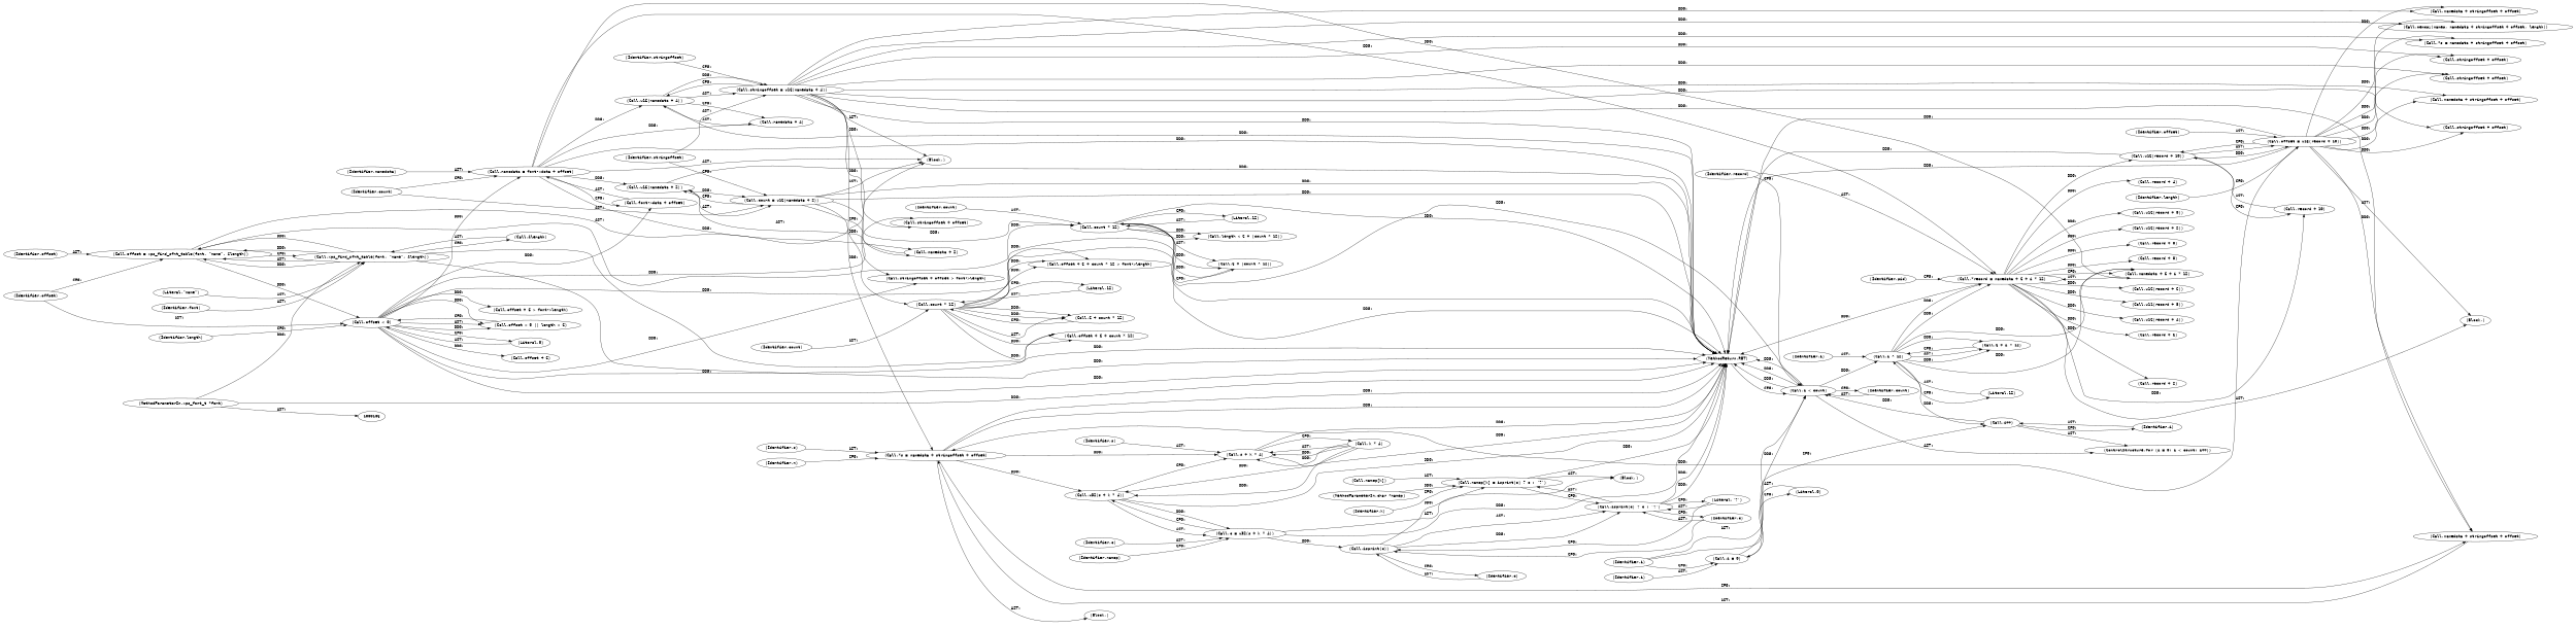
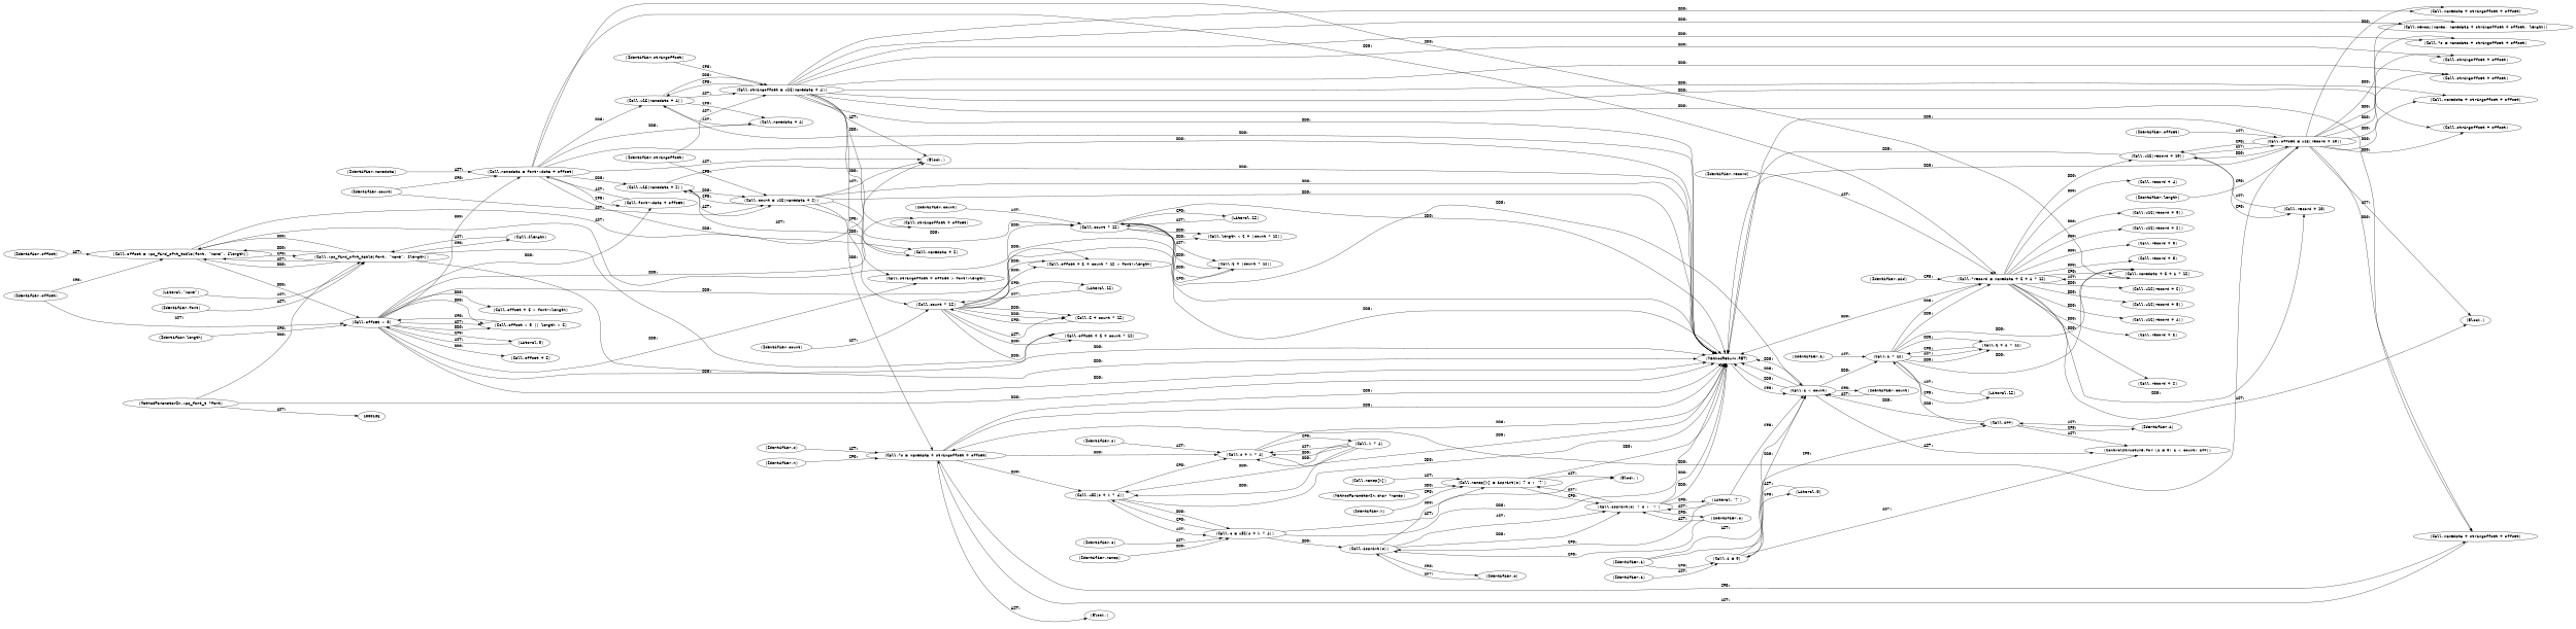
  digraph {
    fontname="DejaVu Sans Mono"
    rankdir=LR
    node [fontname="DejaVu Sans Mono"]
    edge [fontname="DejaVu Sans Mono"]
    n1 [label="(Call,*s = namedata + stringoffset + offset)"]
    n2 [label="(Call,u32(s + k * 4))"]
    n3 [label="(Call,s + k * 4)"]
    n4 [label="(Block,)"]
    n5 [label="(Call,namedata + stringoffset + offset)"]
    n6 [label="(MethodReturn,RET)"]
    n7 [label="(Call,c = u32(s + k * 4))"]
    n8 [label="(Call,k * 4)"]
    n9 [label="(Call,i < count)"]
    n10 [label="(Call,stringoffset = u16(namedata + 4))"]
    n11 [label="(Call,u16(namedata + 4))"]
    n12 [label="(Call,memcpy(namep, namedata + stringoffset + offset, length))"]
    n13 [label="(Call,namedata + stringoffset + offset)"]
    n14 [label="(Call,stringoffset + offset)"]
    n15 [label="(Call,stringoffset + offset > font->length)"]
    n16 [label="(Call,namedata + stringoffset + offset)"]
    n17 [label="(Call,stringoffset + offset)"]
    n18 [label="(Call,*s = namedata + stringoffset + offset)"]
    n19 [label="(Block,)"]
    n20 [label="(Call,stringoffset + offset)"]
    n21 [label="(Call,stringoffset + offset)"]
    n22 [label="(Call,namedata + 4)"]
    n23 [label="(Call,namedata = font->data + offset)"]
    n24 [label="(Call,*record = namedata + 6 + i * 12)"]
    n25 [label="(Call,u16(namedata + 2))"]
    n26 [label="(Call,namedata + 6 + i * 12)"]
    n27 [label="(Call,namedata + 2)"]
    n28 [label="(Call,font->data + offset)"]
    n29 [label="(Call,u16(record + 10))"]
    n30 [label="(Block,)"]
    n31 [label="(Call,record + 10)"]
    n32 [label="(Call,u16(record + 6))"]
-   n33 [label="(Call,u11(record + 8))"]
+   n33 [label="(Call,u16(record + 8))"]
    n34 [label="(Call,u16(record + 4))"]
    n35 [label="(Call,record + 6)"]
    n36 [label="(Call,record + 2)"]
    n37 [label="(Call,record + 4)"]
    n38 [label="(Call,u16(record + 0))"]
    n39 [label="(Call,u16(record + 2))"]
    n40 [label="(Call,record + 0)"]
    n41 [label="(Call,record + 8)"]
    n42 [label="(Call,count = u16(namedata + 2))"]
    n43 [label="(Call,offset < 0)"]
    n44 [label="(Call,offset + 6)"]
    n45 [label="(Call,offset + 6 > font->length)"]
    n46 [label="(Call,offset < 0 || length < 6)"]
    n47 [label="(Call,offset + 6 + count * 12)"]
    n48 [label="(Call,offset + 6 + count * 12 > font->length)"]
    n49 [label="(Literal,0)"]
    n50 [label="(Call,offset = xps_find_sfnt_table(font, \"name\", &length))"]
    n51 [label="(Call,xps_find_sfnt_table(font, \"name\", &length))"]
    n52 [label="(Call,&length)"]
    n53 [label="(MethodParameterIn,xps_font_t *font)"]
    1000106
    n55 [label="(Call,offset = u16(record + 10))"]
    n56 [label="(Call,i * 12)"]
    n57 [label="(Call,i++)"]
    n58 [label="(Call,6 + i * 12)"]
    n59 [label="(Literal,12)"]
    n60 [label="(ControlStructure,for (i = 0; i < count; i++))"]
    n61 [label="(Identifier,i)"]
    n62 [label="(Identifier,count)"]
    n63 [label="(Call,i = 0)"]
    n64 [label="(Literal,0)"]
    n65 [label="(Call,count * 12)"]
    n66 [label="(Literal,12)"]
    n67 [label="(Call,6 + (count * 12))"]
    n68 [label="(Call,length < 6 + (count * 12))"]
    n69 [label="(Call,count * 12)"]
    n70 [label="(Literal,12)"]
    n71 [label="(Call,6 + count * 12)"]
    n72 [label="(Call,isprint(c))"]
    n73 [label="(Block,)"]
    n74 [label="(Call,namep[k] = isprint(c) ? c : '?')"]
    n75 [label="(Call,isprint(c) ? c : '?')"]
    n76 [label="(Identifier,c)"]
    n77 [label="(Literal,'?')"]
    n78 [label="(Identifier,c)"]
    n79 [label="(Identifier,stringoffset)"]
    n80 [label="(Identifier,n)"]
    n81 [label="(Identifier,count)"]
    n82 [label="(Identifier,s)"]
    n83 [label="(Identifier,offset)"]
    n84 [label="(Identifier,offset)"]
    n85 [label="(Identifier,i)"]
    n86 [label="(Identifier,i)"]
    n87 [label="(Identifier,k)"]
    n88 [label="(Identifier,c)"]
    n89 [label="(Identifier,record)"]
    n90 [label="(Identifier,stringoffset)"]
    n91 [label="(Call,namep[k])"]
    n92 [label="(Identifier,namep)"]
    n93 [label="(Identifier,count)"]
    n94 [label="(Literal,\"name\")"]
    n95 [label="(Identifier,s)"]
    n96 [label="(Identifier,pid)"]
    n97 [label="(Identifier,font)"]
    n98 [label="(Identifier,offset)"]
    n99 [label="(Identifier,count)"]
    n100 [label="(Identifier,length)"]
    n101 [label="(Identifier,i)"]
    n102 [label="(Identifier,namedata)"]
    n103 [label="(Identifier,length)"]
    n104 [label="(MethodParameterIn,char *namep)"]
    n1 -> n2 [label="DDG: "]
    n1 -> n3 [label="DDG: "]
    n1 -> n4 [label="AST: "]
    n1 -> n5 [label="CFG: "]
    n1 -> n6 [label="DDG: "]
    n1 -> n6 [label="DDG: "]
    n2 -> n3 [label="CFG: "]
    n2 -> n6 [label="DDG: "]
    n2 -> n7 [label="AST: "]
    n2 -> n7 [label="DDG: "]
    n3 -> n6 [label="DDG: "]
    n3 -> n6 [label="DDG: "]
    n3 -> n8 [label="CFG: "]
    n5 -> n1 [label="AST: "]
    n6 -> n9 [label="CFG: "]
    n7 -> n2 [label="CFG: "]
    n7 -> n6 [label="DDG: "]
    n7 -> n72 [label="DDG: "]
    n7 -> n73 [label="AST: "]
    n8 -> n2 [label="DDG: "]
    n8 -> n2 [label="DDG: "]
    n8 -> n3 [label="AST: "]
    n8 -> n3 [label="DDG: "]
    n8 -> n3 [label="DDG: "]
    n9 -> n6 [label="DDG: "]
    n9 -> n6 [label="DDG: "]
    n9 -> n6 [label="DDG: "]
    n9 -> n56 [label="DDG: "]
    n9 -> n60 [label="AST: "]
    n9 -> n62 [label="CFG: "]
    n10 -> n1 [label="DDG: "]
    n10 -> n5 [label="DDG: "]
    n10 -> n6 [label="DDG: "]
    n10 -> n11 [label="CFG: "]
    n10 -> n12 [label="DDG: "]
    n10 -> n13 [label="DDG: "]
    n10 -> n14 [label="DDG: "]
    n10 -> n15 [label="DDG: "]
    n10 -> n16 [label="DDG: "]
    n10 -> n17 [label="DDG: "]
    n10 -> n18 [label="DDG: "]
    n10 -> n19 [label="AST: "]
    n10 -> n20 [label="DDG: "]
    n10 -> n21 [label="DDG: "]
    n11 -> n6 [label="DDG: "]
    n11 -> n10 [label="AST: "]
    n11 -> n10 [label="DDG: "]
    n11 -> n22 [label="CFG: "]
    n22 -> n11 [label="AST: "]
    n23 -> n6 [label="DDG: "]
    n23 -> n11 [label="DDG: "]
    n23 -> n19 [label="AST: "]
    n23 -> n22 [label="DDG: "]
    n23 -> n24 [label="DDG: "]
    n23 -> n25 [label="DDG: "]
    n23 -> n26 [label="DDG: "]
    n23 -> n27 [label="DDG: "]
    n23 -> n28 [label="CFG: "]
    n24 -> n6 [label="DDG: "]
    n24 -> n26 [label="CFG: "]
    n24 -> n29 [label="DDG: "]
    n24 -> n30 [label="AST: "]
    n24 -> n31 [label="DDG: "]
    n24 -> n32 [label="DDG: "]
    n24 -> n33 [label="DDG: "]
    n24 -> n34 [label="DDG: "]
    n24 -> n35 [label="DDG: "]
    n24 -> n36 [label="DDG: "]
    n24 -> n37 [label="DDG: "]
    n24 -> n38 [label="DDG: "]
    n24 -> n39 [label="DDG: "]
    n24 -> n40 [label="DDG: "]
    n24 -> n41 [label="DDG: "]
    n25 -> n6 [label="DDG: "]
    n25 -> n42 [label="AST: "]
    n25 -> n42 [label="DDG: "]
    n26 -> n24 [label="AST: "]
    n27 -> n25 [label="AST: "]
    n28 -> n23 [label="AST: "]
    n29 -> n6 [label="DDG: "]
    n29 -> n31 [label="CFG: "]
    n29 -> n55 [label="AST: "]
    n29 -> n55 [label="DDG: "]
    n31 -> n29 [label="AST: "]
    n42 -> n6 [label="DDG: "]
    n42 -> n6 [label="DDG: "]
    n42 -> n19 [label="AST: "]
    n42 -> n25 [label="CFG: "]
    n42 -> n27 [label="CFG: "]
    n42 -> n65 [label="DDG: "]
    n42 -> n69 [label="DDG: "]
    n43 -> n6 [label="DDG: "]
    n43 -> n15 [label="DDG: "]
    n43 -> n21 [label="DDG: "]
    n43 -> n23 [label="DDG: "]
    n43 -> n28 [label="DDG: "]
    n43 -> n44 [label="DDG: "]
    n43 -> n45 [label="DDG: "]
    n43 -> n46 [label="AST: "]
    n43 -> n46 [label="DDG: "]
    n43 -> n46 [label="DDG: "]
    n43 -> n47 [label="DDG: "]
    n43 -> n48 [label="DDG: "]
    n43 -> n49 [label="CFG: "]
    n46 -> n43 [label="CFG: "]
    n49 -> n43 [label="AST: "]
    n50 -> n6 [label="DDG: "]
    n50 -> n19 [label="AST: "]
    n50 -> n43 [label="DDG: "]
    n50 -> n51 [label="CFG: "]
    n51 -> n6 [label="DDG: "]
    n51 -> n6 [label="DDG: "]
    n51 -> n50 [label="AST: "]
    n51 -> n50 [label="DDG: "]
    n51 -> n50 [label="DDG: "]
    n51 -> n50 [label="DDG: "]
    n51 -> n52 [label="CFG: "]
    n52 -> n51 [label="AST: "]
    n53 -> n6 [label="DDG: "]
    n53 -> n51 [label="DDG: "]
    n53 -> 1000106 [label="AST: "]
    n55 -> n1 [label="DDG: "]
    n55 -> n5 [label="DDG: "]
    n55 -> n6 [label="DDG: "]
    n55 -> n6 [label="DDG: "]
    n55 -> n12 [label="DDG: "]
    n55 -> n13 [label="DDG: "]
    n55 -> n14 [label="DDG: "]
    n55 -> n16 [label="DDG: "]
    n55 -> n17 [label="DDG: "]
    n55 -> n18 [label="DDG: "]
    n55 -> n20 [label="DDG: "]
    n55 -> n29 [label="CFG: "]
    n55 -> n30 [label="AST: "]
    n56 -> n24 [label="DDG: "]
    n56 -> n24 [label="DDG: "]
    n56 -> n26 [label="DDG: "]
    n56 -> n26 [label="DDG: "]
    n56 -> n57 [label="DDG: "]
    n56 -> n58 [label="AST: "]
    n56 -> n58 [label="DDG: "]
    n56 -> n58 [label="DDG: "]
    n56 -> n59 [label="CFG: "]
    n57 -> n9 [label="DDG: "]
    n57 -> n60 [label="AST: "]
    n57 -> n61 [label="CFG: "]
    n58 -> n56 [label="CFG: "]
    n59 -> n56 [label="AST: "]
    n61 -> n57 [label="AST: "]
    n62 -> n9 [label="AST: "]
    n63 -> n9 [label="DDG: "]
+   n63 -> n60 [label="AST: "]
    n63 -> n64 [label="CFG: "]
    n64 -> n63 [label="AST: "]
    n65 -> n6 [label="DDG: "]
    n65 -> n9 [label="DDG: "]
    n65 -> n66 [label="CFG: "]
    n65 -> n67 [label="AST: "]
    n65 -> n67 [label="DDG: "]
    n65 -> n67 [label="DDG: "]
    n65 -> n68 [label="DDG: "]
    n65 -> n68 [label="DDG: "]
    n66 -> n65 [label="AST: "]
    n67 -> n65 [label="CFG: "]
    n69 -> n6 [label="DDG: "]
    n69 -> n47 [label="DDG: "]
    n69 -> n47 [label="DDG: "]
    n69 -> n48 [label="DDG: "]
    n69 -> n48 [label="DDG: "]
    n69 -> n65 [label="DDG: "]
    n69 -> n70 [label="CFG: "]
    n69 -> n71 [label="AST: "]
    n69 -> n71 [label="DDG: "]
    n69 -> n71 [label="DDG: "]
    n70 -> n69 [label="AST: "]
    n71 -> n69 [label="CFG: "]
    n72 -> n74 [label="DDG: "]
    n72 -> n75 [label="AST: "]
    n72 -> n75 [label="DDG: "]
    n72 -> n76 [label="CFG: "]
    n74 -> n6 [label="DDG: "]
    n74 -> n73 [label="AST: "]
    n74 -> n75 [label="CFG: "]
    n75 -> n6 [label="DDG: "]
    n75 -> n6 [label="DDG: "]
    n75 -> n74 [label="AST: "]
    n75 -> n77 [label="CFG: "]
    n75 -> n78 [label="CFG: "]
    n76 -> n72 [label="AST: "]
    n77 -> n72 [label="CFG: "]
    n77 -> n75 [label="AST: "]
    n78 -> n72 [label="CFG: "]
    n78 -> n75 [label="AST: "]
    n79 -> n10 [label="AST: "]
    n79 -> n42 [label="CFG: "]
    n80 -> n1 [label="CFG: "]
    n81 -> n69 [label="AST: "]
    n82 -> n3 [label="AST: "]
    n83 -> n50 [label="AST: "]
    n84 -> n55 [label="AST: "]
    n85 -> n63 [label="AST: "]
    n86 -> n9 [label="AST: "]
    n86 -> n57 [label="CFG: "]
    n86 -> n63 [label="CFG: "]
    n87 -> n74 [label="CFG: "]
    n88 -> n7 [label="AST: "]
-   n89 -> n9 [label="CFG: "]
+   n77 -> n9 [label="CFG: "]
    n89 -> n24 [label="AST: "]
    n90 -> n10 [label="CFG: "]
    n91 -> n74 [label="AST: "]
-   n92 -> n7 [label="CFG: "]
+   n92 -> n7 [label="DDG: "]
    n93 -> n65 [label="AST: "]
    n94 -> n51 [label="AST: "]
    n95 -> n1 [label="AST: "]
    n96 -> n24 [label="CFG: "]
    n97 -> n51 [label="AST: "]
    n98 -> n43 [label="AST: "]
    n98 -> n50 [label="CFG: "]
    n99 -> n23 [label="CFG: "]
    n99 -> n42 [label="AST: "]
    n100 -> n43 [label="CFG: "]
    n101 -> n56 [label="AST: "]
    n102 -> n23 [label="AST: "]
    n103 -> n55 [label="CFG: "]
    n104 -> n74 [label="DDG: "]
  }
